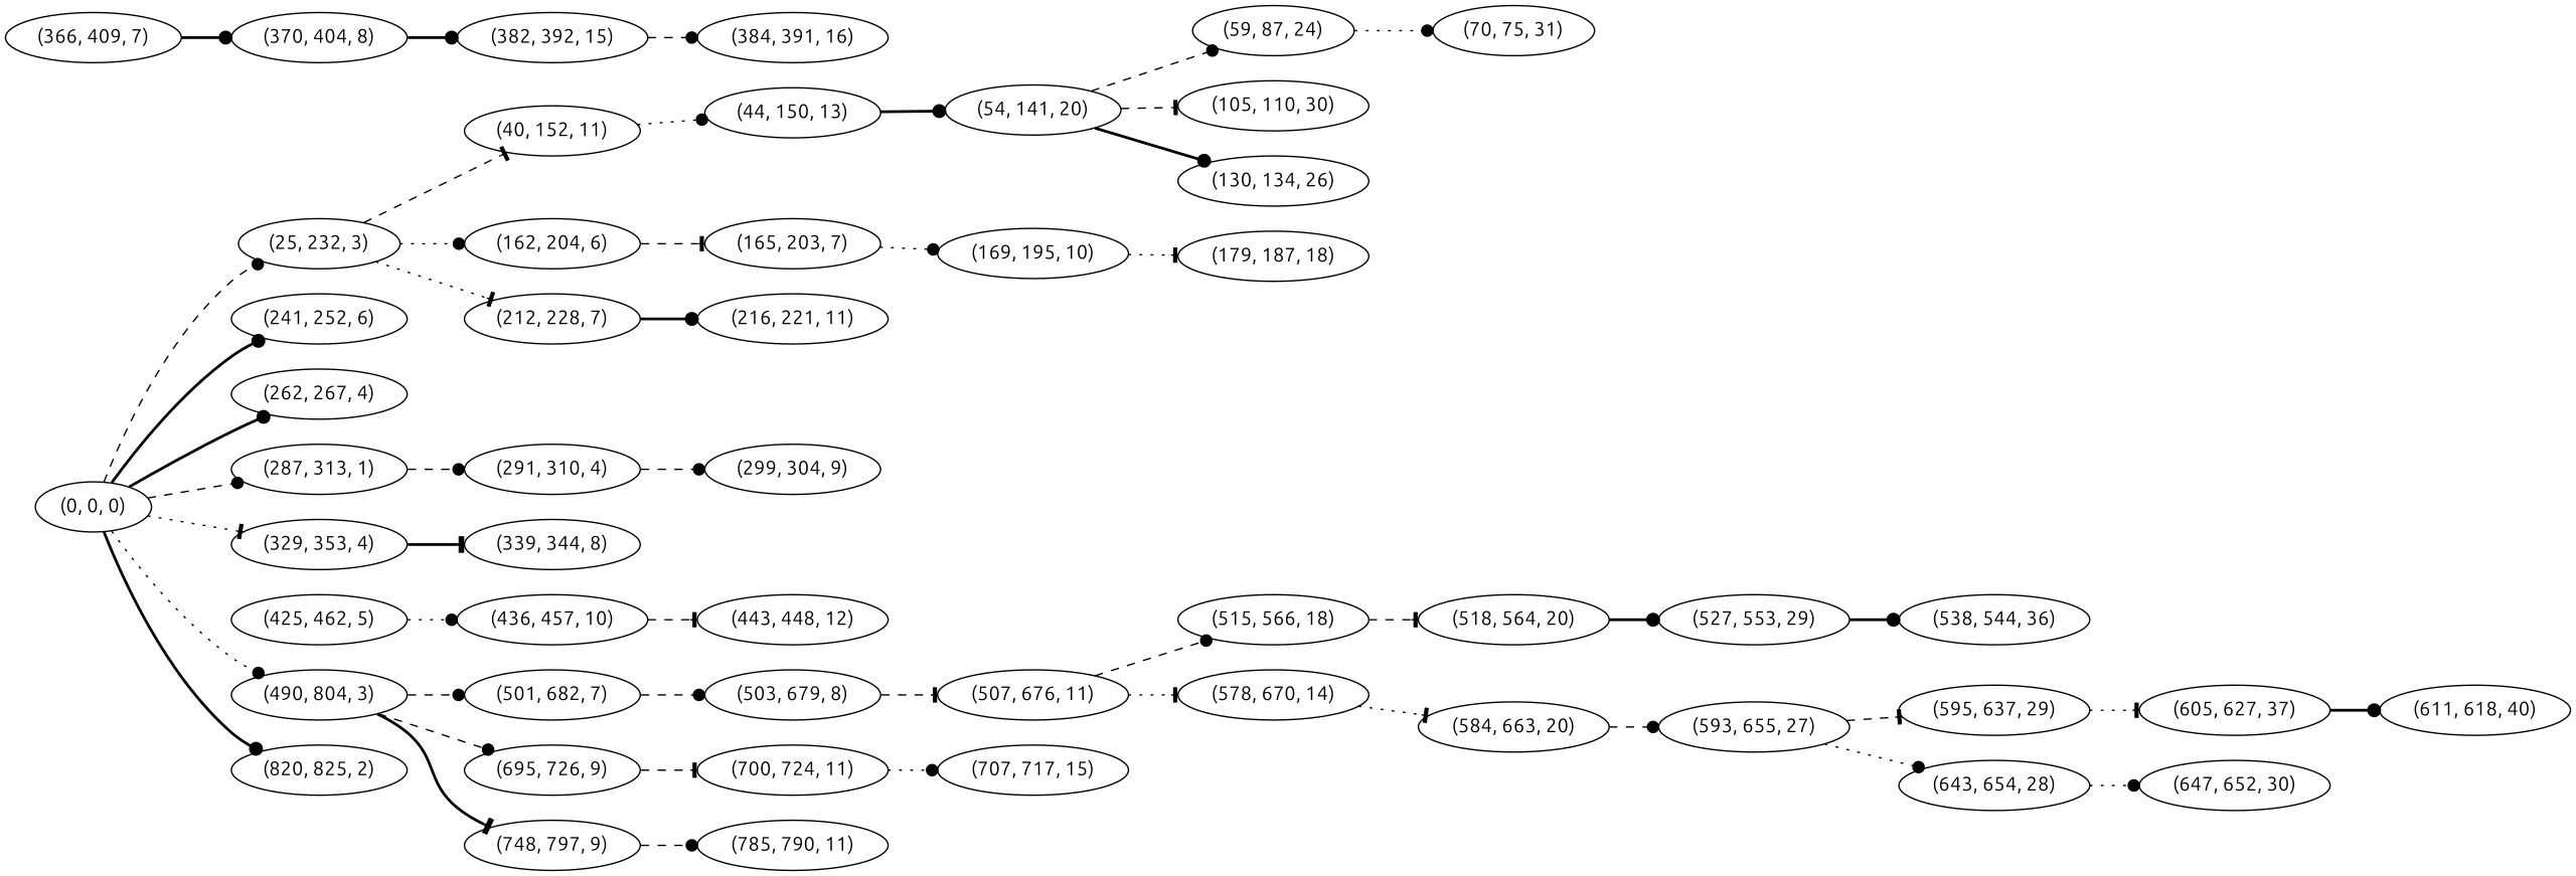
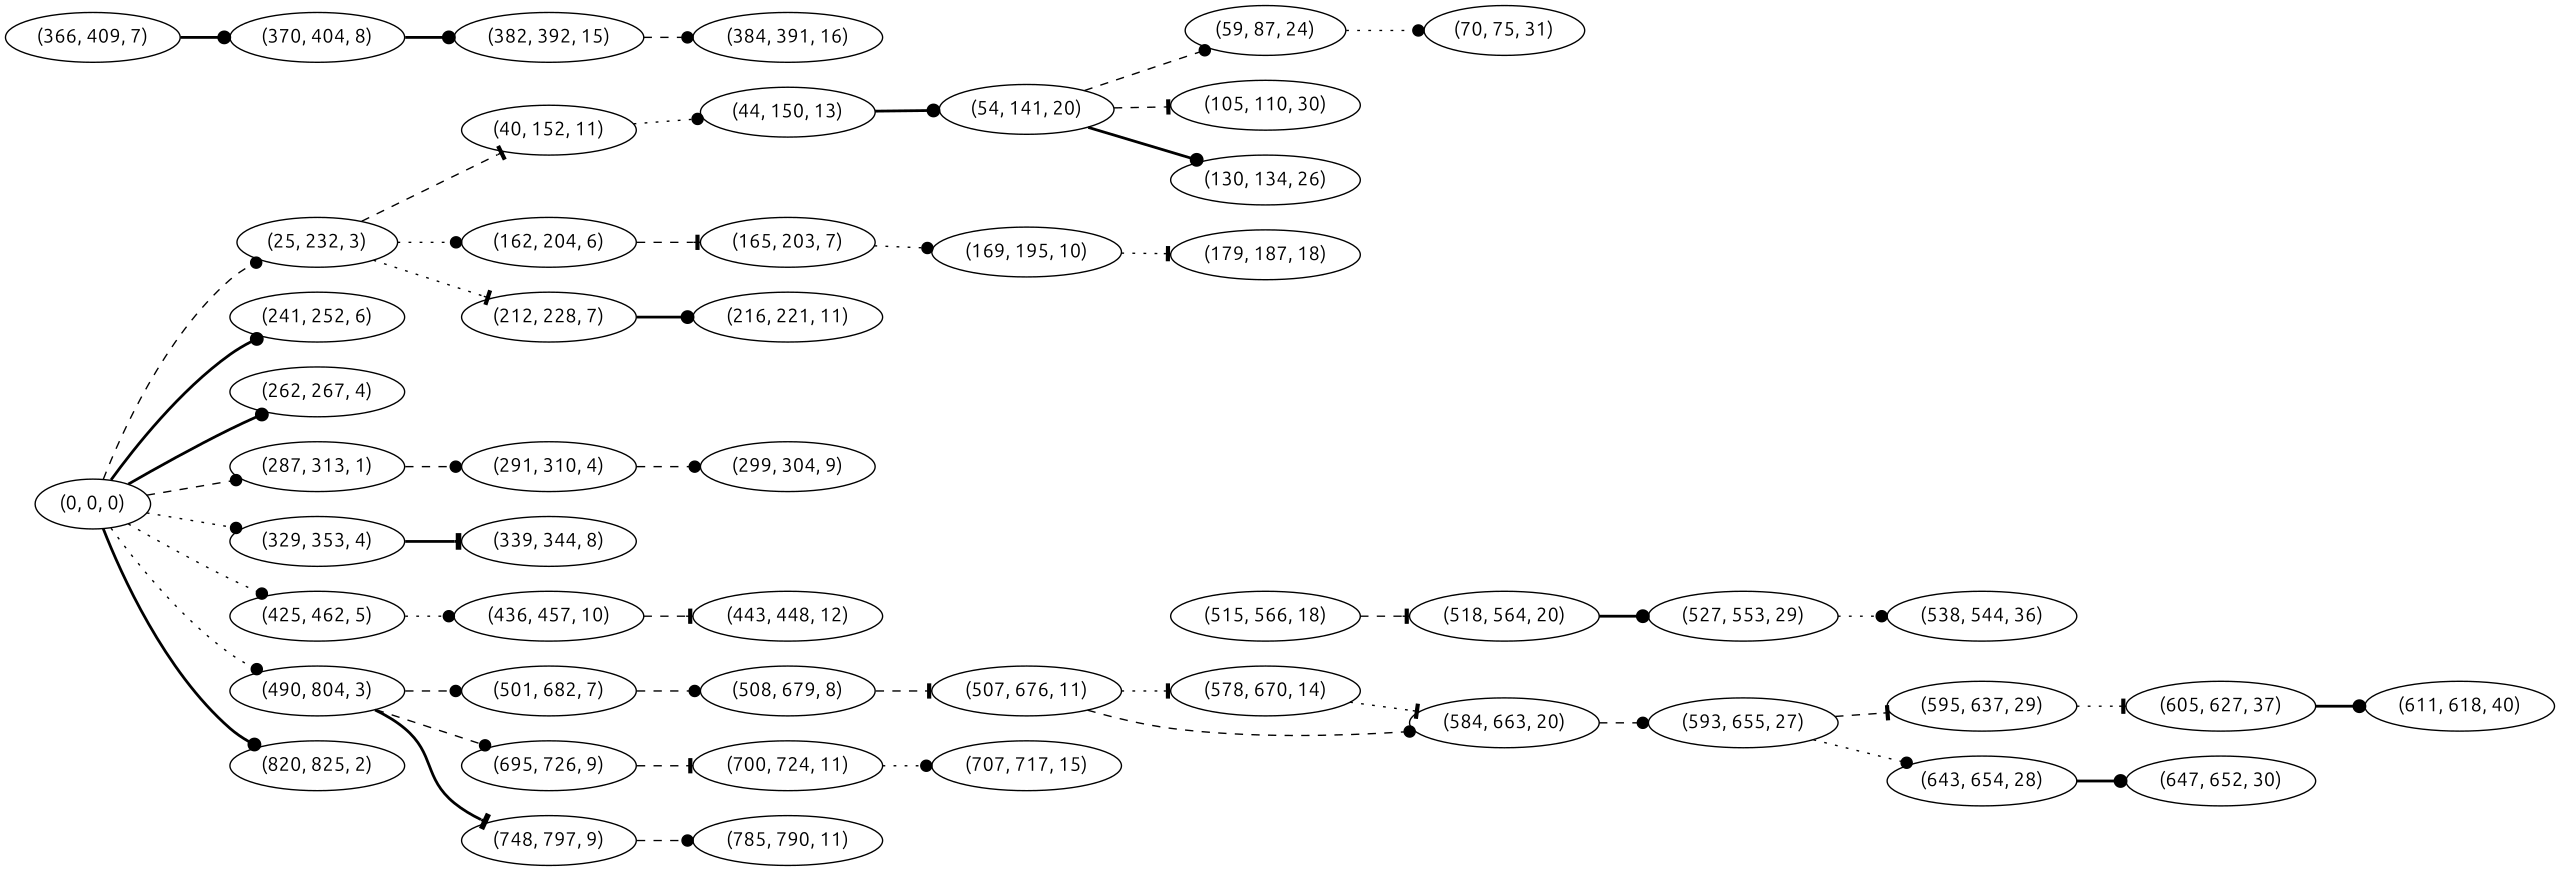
  digraph {
    fontname=Ubuntu
    rankdir=LR
    node [fontname=Ubuntu]
    edge [arrowhead=dot fontname=Ubuntu style=dashed]
    "(0, 0, 0)"
    "(25, 232, 3)"
    "(241, 252, 6)"
    "(262, 267, 4)"
    "(287, 313, 1)"
    "(329, 353, 4)"
    "(425, 462, 5)"
    "(490, 804, 3)"
    "(820, 825, 2)"
    "(40, 152, 11)"
    "(162, 204, 6)"
    "(212, 228, 7)"
    "(291, 310, 4)"
    "(339, 344, 8)"
    "(436, 457, 10)"
    "(501, 682, 7)"
    "(695, 726, 9)"
    "(748, 797, 9)"
    "(44, 150, 13)"
    "(165, 203, 7)"
    "(216, 221, 11)"
    "(54, 141, 20)"
    "(59, 87, 24)"
    "(105, 110, 30)"
    "(130, 134, 26)"
    "(70, 75, 31)"
    "(169, 195, 10)"
    "(179, 187, 18)"
    "(299, 304, 9)"
    "(366, 409, 7)"
    "(370, 404, 8)"
    "(382, 392, 15)"
    "(384, 391, 16)"
    "(443, 448, 12)"
-   "(503, 679, 8)"
+   "(503, 679, 8)" [label="(508, 679, 8)"]
    "(700, 724, 11)"
    "(785, 790, 11)"
    "(507, 676, 11)"
    "(515, 566, 18)"
    "(578, 670, 14)"
    "(518, 564, 20)"
    "(584, 663, 20)"
    "(527, 553, 29)"
    "(538, 544, 36)"
    "(593, 655, 27)"
    "(595, 637, 29)"
    "(643, 654, 28)"
    "(605, 627, 37)"
    "(647, 652, 30)"
    "(611, 618, 40)"
    "(707, 717, 15)"
    "(0, 0, 0)" -> "(25, 232, 3)"
    "(0, 0, 0)" -> "(241, 252, 6)" [style=bold]
    "(0, 0, 0)" -> "(262, 267, 4)" [style=bold]
    "(0, 0, 0)" -> "(287, 313, 1)"
-   "(0, 0, 0)" -> "(329, 353, 4)" [arrowhead=tee style=dotted]
+   "(0, 0, 0)" -> "(329, 353, 4)" [style=dotted]
+   "(0, 0, 0)" -> "(425, 462, 5)" [style=dotted]
    "(0, 0, 0)" -> "(490, 804, 3)" [style=dotted]
    "(0, 0, 0)" -> "(820, 825, 2)" [style=bold]
    "(25, 232, 3)" -> "(40, 152, 11)" [arrowhead=tee]
    "(25, 232, 3)" -> "(162, 204, 6)" [style=dotted]
    "(25, 232, 3)" -> "(212, 228, 7)" [arrowhead=tee style=dotted]
    "(287, 313, 1)" -> "(291, 310, 4)"
    "(329, 353, 4)" -> "(339, 344, 8)" [arrowhead=tee style=bold]
    "(425, 462, 5)" -> "(436, 457, 10)" [style=dotted]
    "(490, 804, 3)" -> "(501, 682, 7)"
    "(490, 804, 3)" -> "(695, 726, 9)"
    "(490, 804, 3)" -> "(748, 797, 9)" [arrowhead=tee style=bold]
    "(40, 152, 11)" -> "(44, 150, 13)" [style=dotted]
    "(162, 204, 6)" -> "(165, 203, 7)" [arrowhead=tee]
    "(212, 228, 7)" -> "(216, 221, 11)" [style=bold]
    "(291, 310, 4)" -> "(299, 304, 9)"
    "(436, 457, 10)" -> "(443, 448, 12)" [arrowhead=tee]
    "(501, 682, 7)" -> "(503, 679, 8)"
    "(695, 726, 9)" -> "(700, 724, 11)" [arrowhead=tee]
    "(748, 797, 9)" -> "(785, 790, 11)"
    "(44, 150, 13)" -> "(54, 141, 20)" [style=bold]
    "(165, 203, 7)" -> "(169, 195, 10)" [style=dotted]
    "(54, 141, 20)" -> "(59, 87, 24)"
    "(54, 141, 20)" -> "(105, 110, 30)" [arrowhead=tee]
    "(54, 141, 20)" -> "(130, 134, 26)" [style=bold]
    "(59, 87, 24)" -> "(70, 75, 31)" [style=dotted]
    "(169, 195, 10)" -> "(179, 187, 18)" [arrowhead=tee style=dotted]
    "(366, 409, 7)" -> "(370, 404, 8)" [style=bold]
    "(370, 404, 8)" -> "(382, 392, 15)" [style=bold]
    "(382, 392, 15)" -> "(384, 391, 16)"
    "(503, 679, 8)" -> "(507, 676, 11)" [arrowhead=tee]
    "(700, 724, 11)" -> "(707, 717, 15)" [style=dotted]
-   "(507, 676, 11)" -> "(515, 566, 18)"
+   "(507, 676, 11)" -> "(584, 663, 20)"
    "(507, 676, 11)" -> "(578, 670, 14)" [arrowhead=tee style=dotted]
    "(515, 566, 18)" -> "(518, 564, 20)" [arrowhead=tee]
    "(578, 670, 14)" -> "(584, 663, 20)" [arrowhead=tee style=dotted]
    "(518, 564, 20)" -> "(527, 553, 29)" [style=bold]
    "(584, 663, 20)" -> "(593, 655, 27)"
-   "(527, 553, 29)" -> "(538, 544, 36)" [style=bold]
+   "(527, 553, 29)" -> "(538, 544, 36)" [style=dotted]
    "(593, 655, 27)" -> "(595, 637, 29)" [arrowhead=tee]
    "(593, 655, 27)" -> "(643, 654, 28)" [style=dotted]
    "(595, 637, 29)" -> "(605, 627, 37)" [arrowhead=tee style=dotted]
-   "(643, 654, 28)" -> "(647, 652, 30)" [style=dotted]
+   "(643, 654, 28)" -> "(647, 652, 30)" [style=bold]
    "(605, 627, 37)" -> "(611, 618, 40)" [style=bold]
  }
